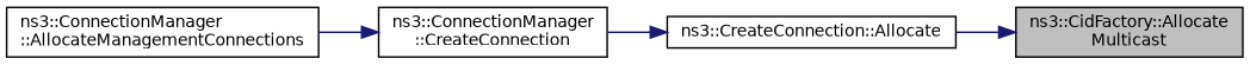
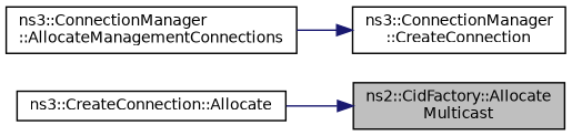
  digraph {
    rankdir=RL
    node [color=black fillcolor=white fontname=Helvetica fontsize=10 shape=record style=filled]
    edge [color=midnightblue dir=back fontname=Helvetica fontsize=10 labelfontname=Helvetica labelfontsize=10 style=solid]
-   n1 [fillcolor=grey75 fontcolor=black height=0.2 label="ns3::CidFactory::Allocate\lMulticast" width=0.4]
+   n1 [fillcolor=grey75 fontcolor=black height=0.2 label="ns2::CidFactory::Allocate\lMulticast" width=0.4]
    n2 [height=0.2 label="ns3::CreateConnection::Allocate" width=0.4]
    n3 [height=0.2 label="ns3::ConnectionManager\l::CreateConnection" width=0.4]
    n4 [height=0.2 label="ns3::ConnectionManager\l::AllocateManagementConnections" width=0.4]
    n1 -> n2
-   n2 -> n3
    n3 -> n4
  }
